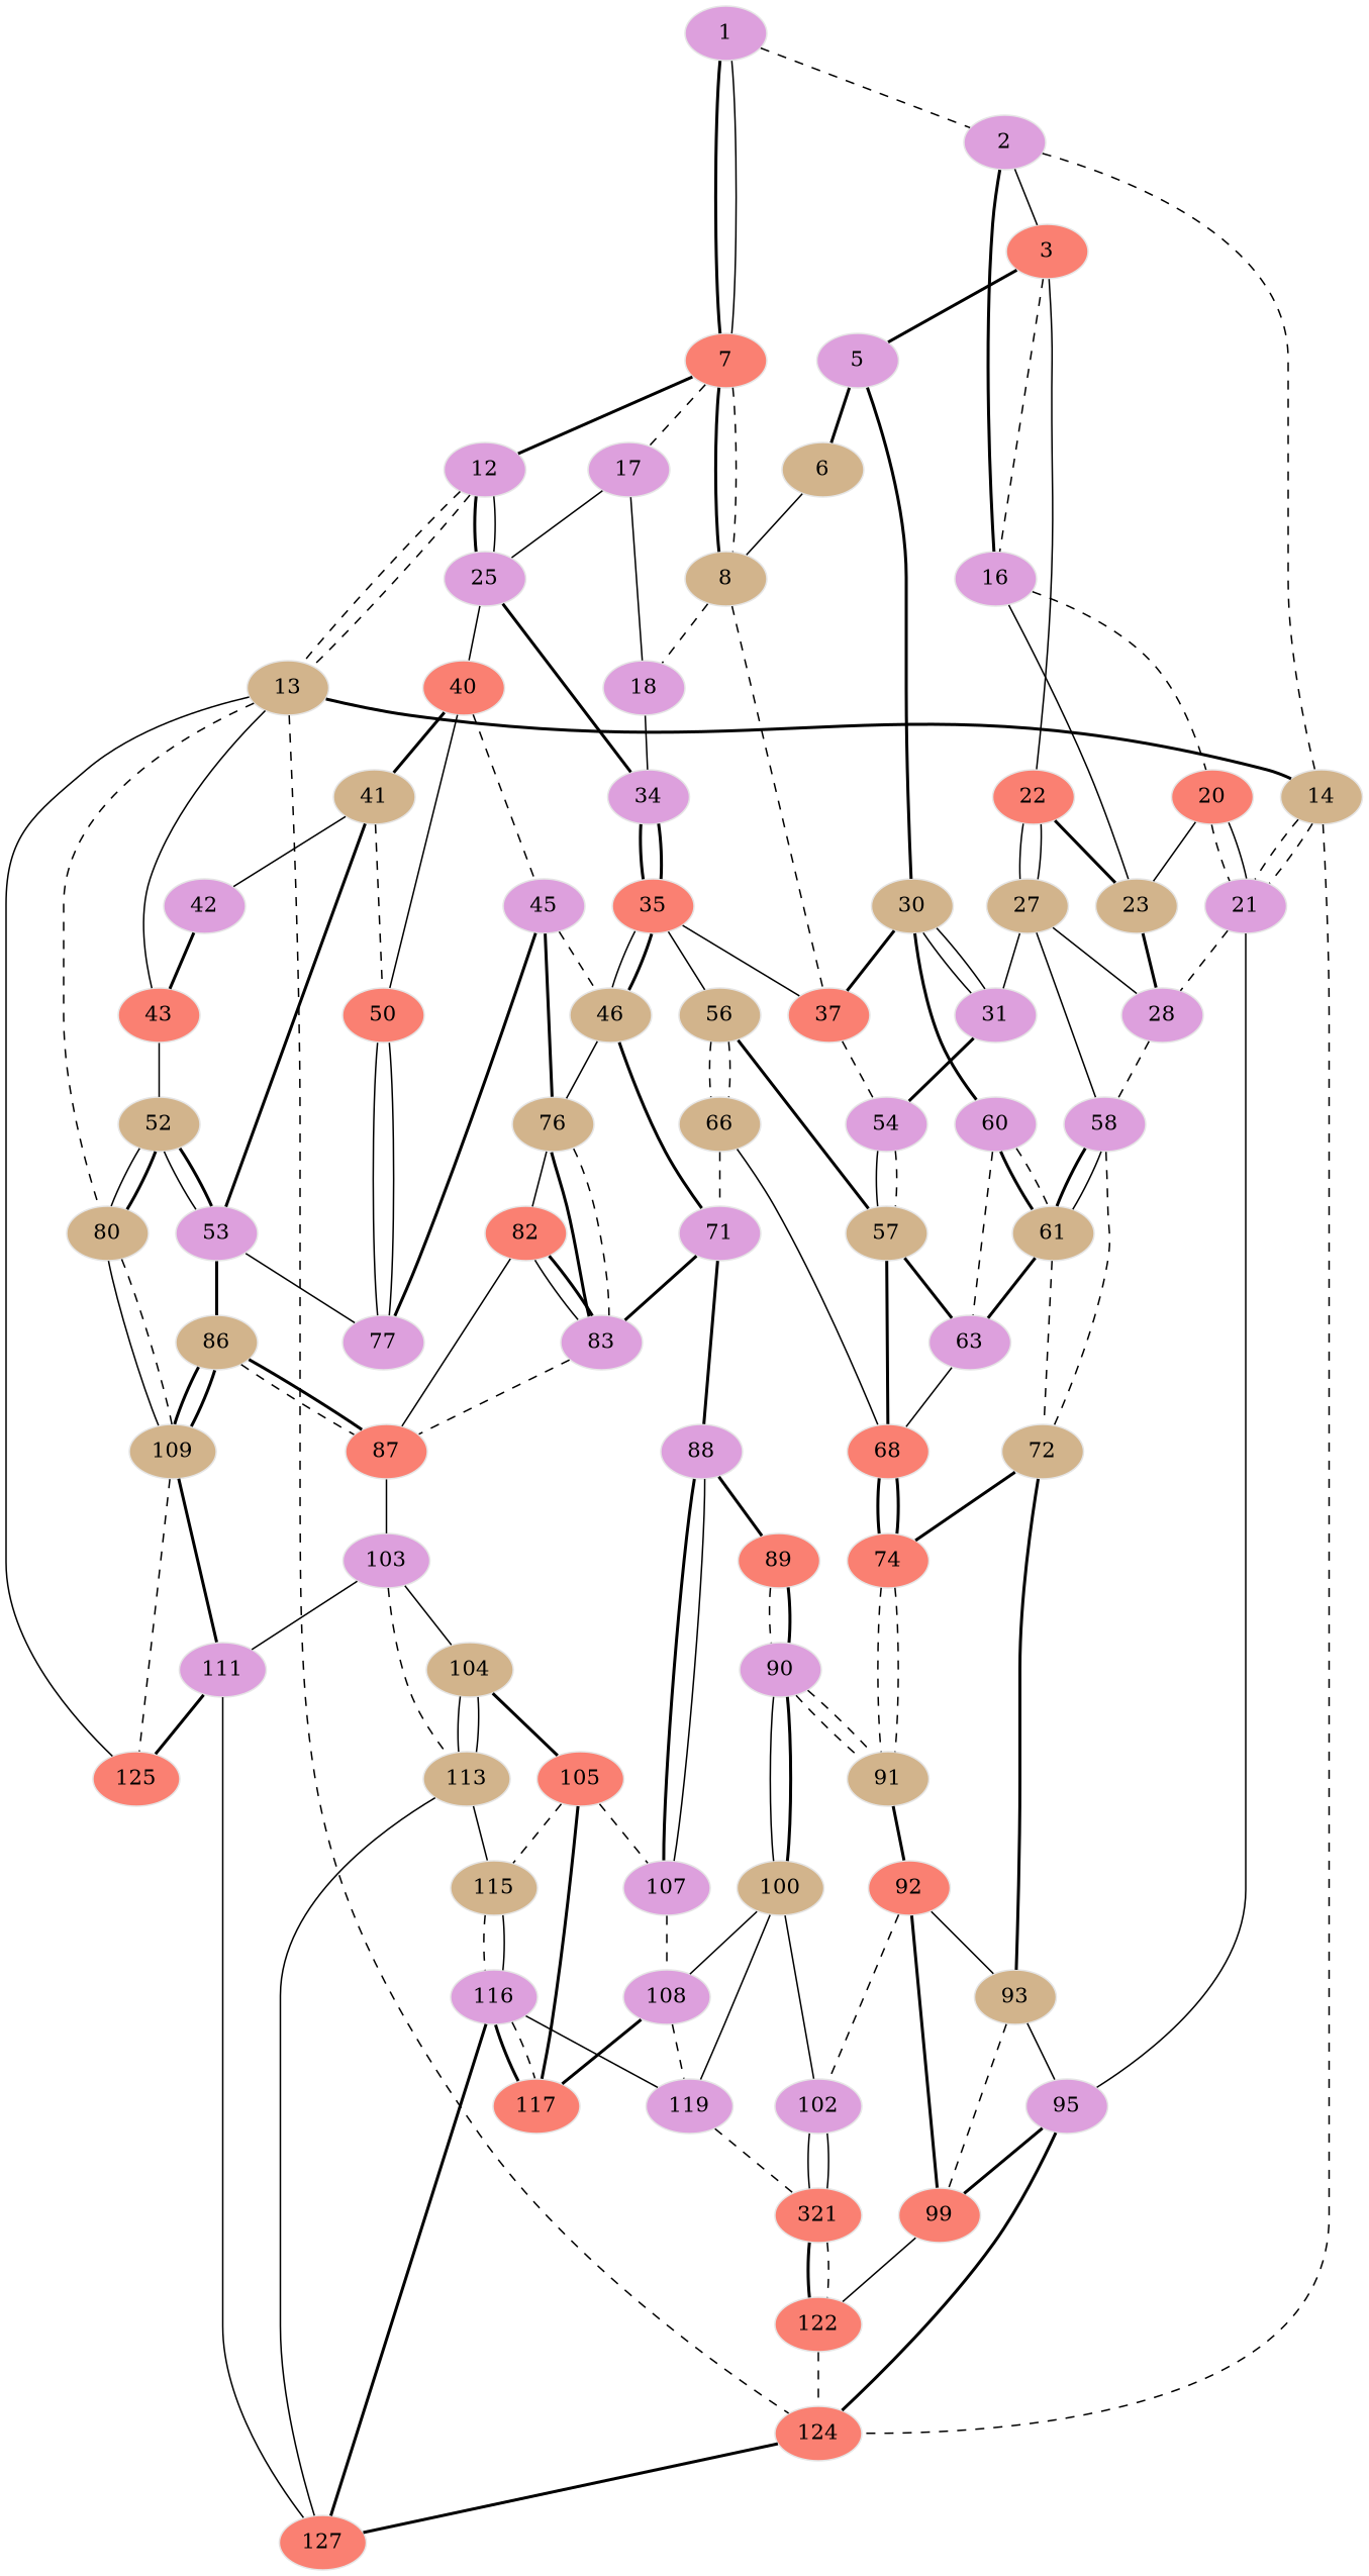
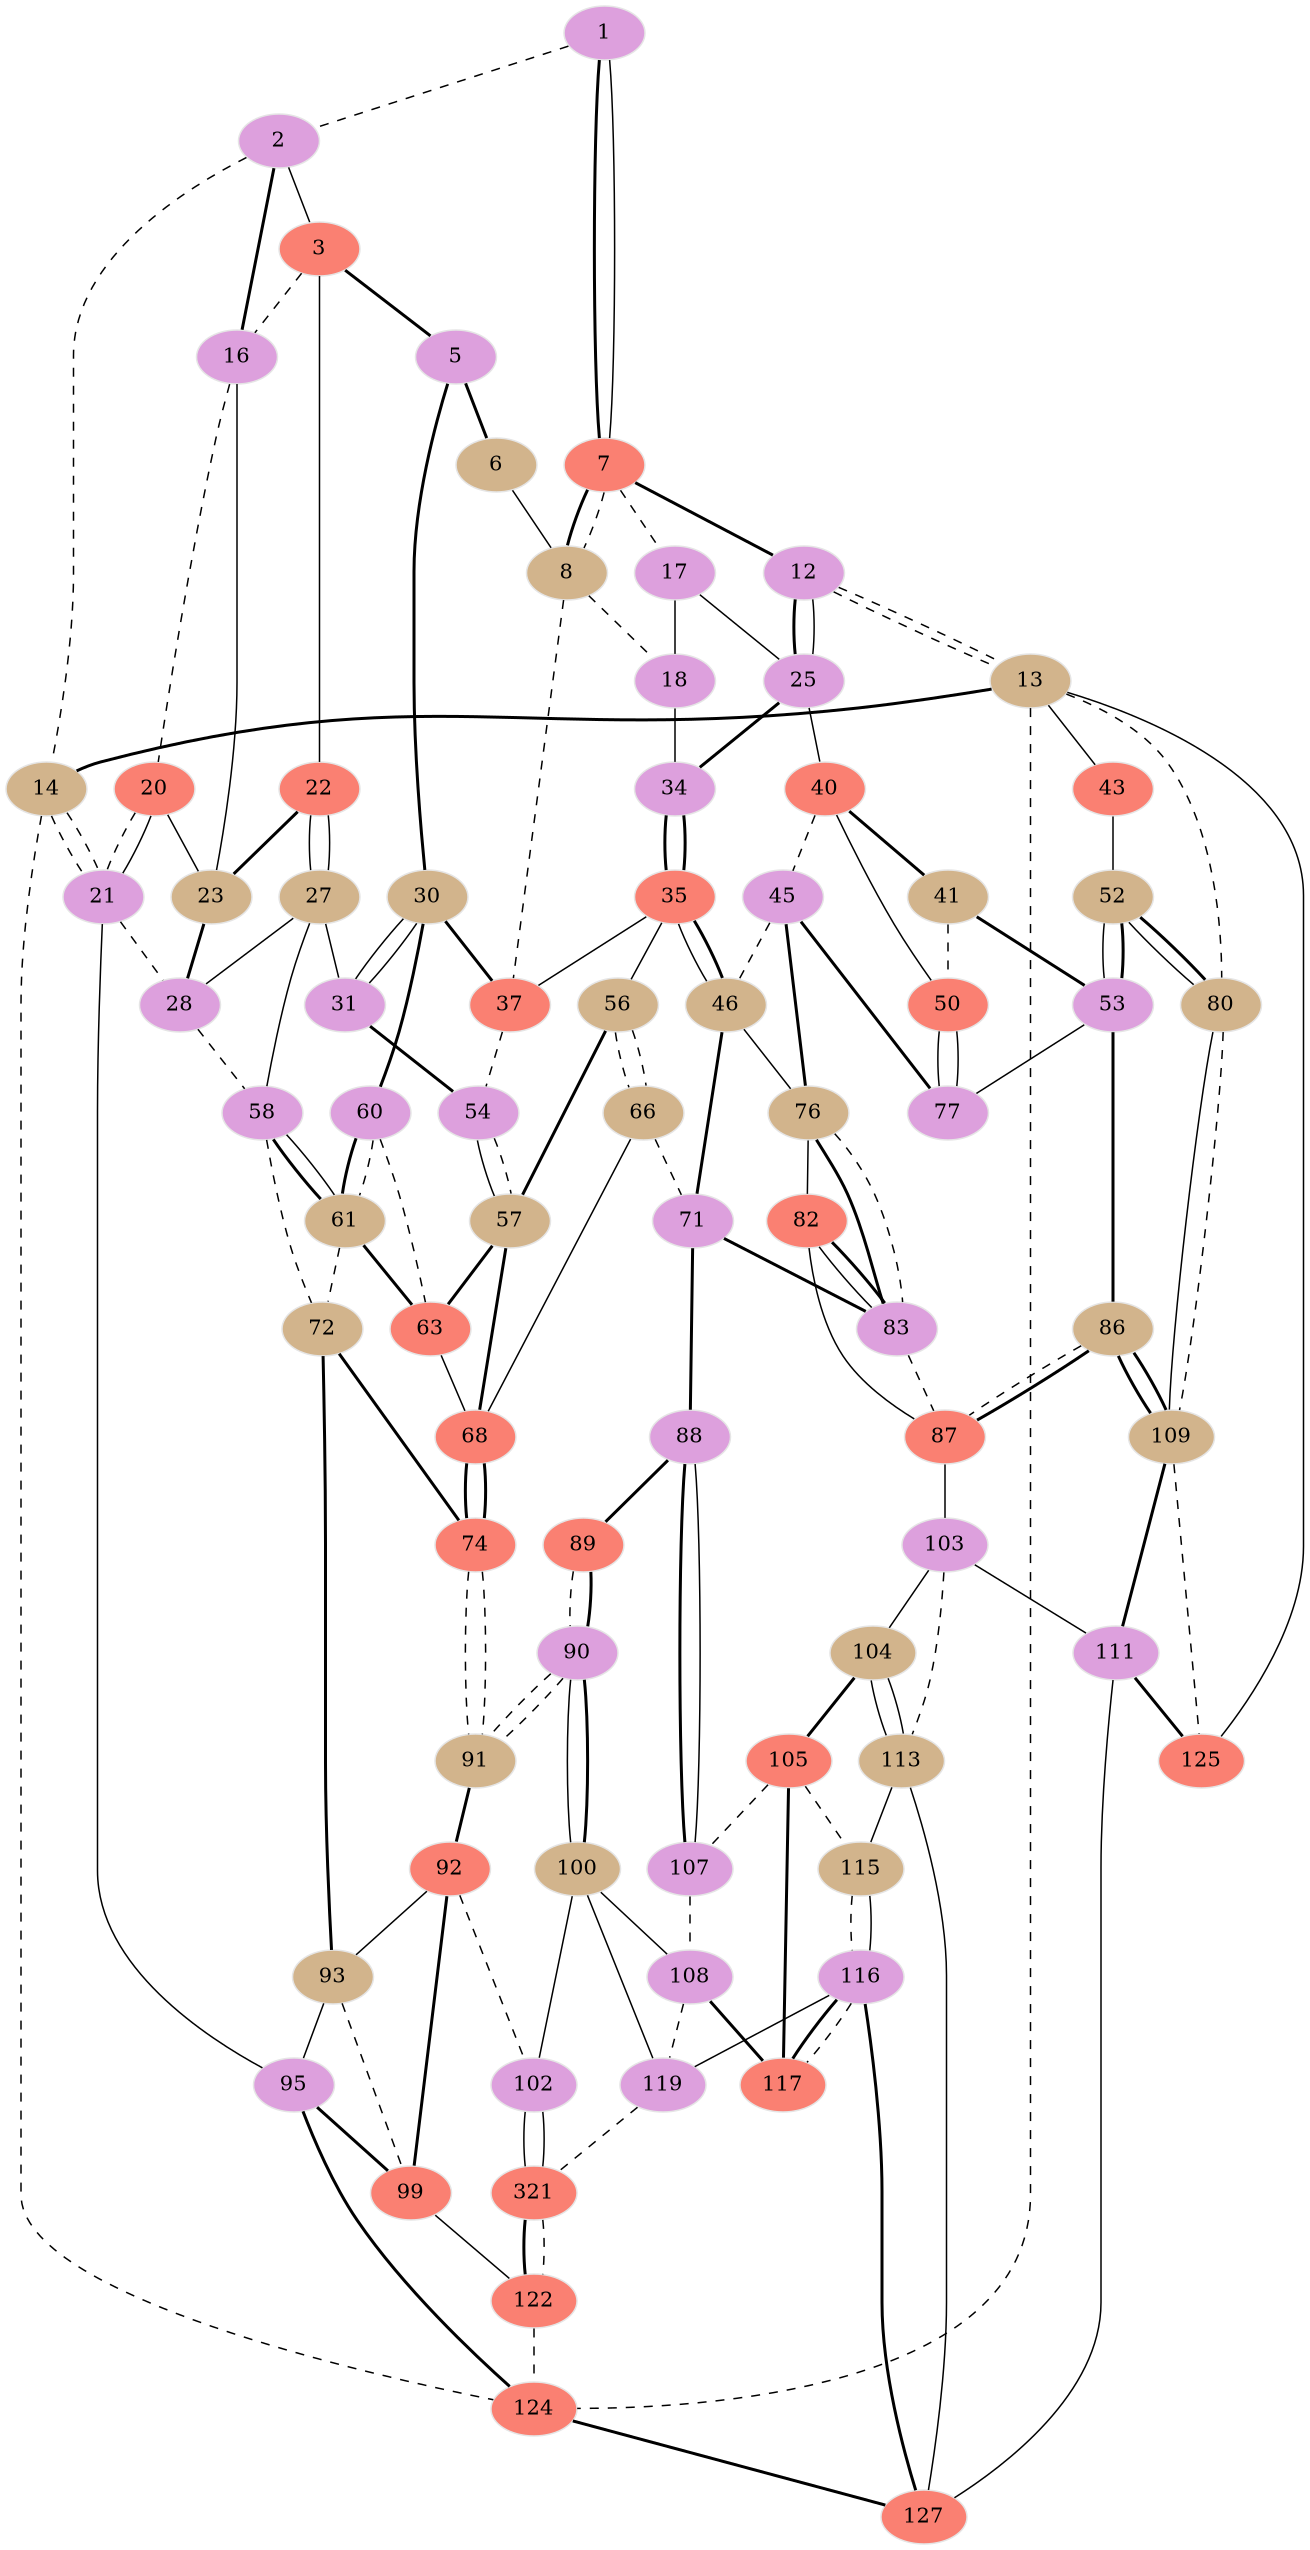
  graph {
    node [color=gray90 fillcolor=plum style=filled]
    edge [style=solid]
    2 [super="+15"]
    1
    7 [fillcolor=salmon super="+11"]
    3 [fillcolor=salmon super="+4"]
    14 [fillcolor=tan]
    16 [super="+19"]
    8 [fillcolor=tan super="+9"]
    12
    17 [super="+26"]
    5 [super="+29"]
    22 [fillcolor=salmon]
    124 [fillcolor=salmon super="+131"]
    21 [super="+48"]
    20 [fillcolor=salmon]
    23 [fillcolor=tan super="+24"]
    6 [fillcolor=tan super="+10"]
    30 [fillcolor=tan]
    27 [fillcolor=tan super="+32"]
    37 [fillcolor=salmon super="+38"]
    31 [super="+55"]
    60
    18 [super="+33"]
    13 [fillcolor=tan super="+79"]
    25 [super="+39"]
    34
    54
    43 [fillcolor=salmon super="+51"]
    80 [fillcolor=tan]
    125 [fillcolor=salmon]
    40 [fillcolor=salmon super="+44"]
    52 [fillcolor=tan]
    109 [fillcolor=tan super="+110"]
    127 [fillcolor=salmon super="+128"]
    28 [super="+47"]
    95 [super="+96"]
    35 [fillcolor=salmon super="+36"]
    58 [super="+59"]
    99 [fillcolor=salmon super="+120"]
    41 [fillcolor=tan super="+49"]
    45 [super="+75"]
    50 [fillcolor=salmon]
    61 [fillcolor=tan super="+65"]
    72 [fillcolor=tan super="+73"]
    57 [fillcolor=tan super="+62"]
-   63 [super="+64"]
+   63 [fillcolor=salmon super="+64"]
    46 [fillcolor=tan super="+70"]
    56 [fillcolor=tan]
    76 [fillcolor=tan]
    71 [super="+85"]
    66 [fillcolor=tan super="+67"]
-   42
    53 [super="+81"]
    77 [super="+78"]
    86 [fillcolor=tan]
    83 [super="+84"]
    82 [fillcolor=salmon]
    88
    87 [fillcolor=salmon super="+97"]
    68 [fillcolor=salmon super="+69"]
    74 [fillcolor=salmon]
    93 [fillcolor=tan super="+94"]
    89 [fillcolor=salmon]
    90
    91 [fillcolor=tan]
    107
    92 [fillcolor=salmon super="+98"]
    111 [super="+126"]
    103 [super="+112"]
    104 [fillcolor=tan]
    113 [fillcolor=tan super="+114"]
    108 [super="+118"]
    100 [fillcolor=tan super="+101"]
    102
    119 [super="+130"]
    122 [fillcolor=salmon super="+123"]
    n76 [fillcolor=salmon label=321]
    117 [fillcolor=salmon]
    105 [fillcolor=salmon super="+106"]
    115 [fillcolor=tan]
    116 [super="+129"]
    2 -- 3
    2 -- 14 [style=dashed]
    2 -- 16 [style=bold]
    1 -- 2 [style=dashed]
    1 -- 7 [style=bold]
    1 -- 7
    7 -- 8 [style=bold]
    7 -- 8 [style=dashed]
    7 -- 12 [style=bold]
    7 -- 17 [style=dashed]
    3 -- 16 [style=dashed]
    3 -- 5 [style=bold]
    3 -- 22
    14 -- 124 [style=dashed]
    14 -- 21 [style=dashed]
    14 -- 21 [style=dashed]
    16 -- 20 [style=dashed]
    16 -- 23
    8 -- 37 [style=dashed]
    8 -- 18 [style=dashed]
    12 -- 13 [style=dashed]
    12 -- 13 [style=dashed]
    12 -- 25 [style=bold]
    12 -- 25
    17 -- 18 [weight=2]
    17 -- 25
    5 -- 6 [style=bold weight=2]
    5 -- 30 [style=bold]
    22 -- 23 [style=bold]
    22 -- 27
    22 -- 27
    124 -- 127 [style=bold]
    21 -- 28 [style=dashed]
    21 -- 95
    20 -- 21 [style=dashed]
    20 -- 21
    20 -- 23
    23 -- 28 [style=bold]
    6 -- 8
    30 -- 37 [style=bold]
    30 -- 31
    30 -- 31
    30 -- 60 [style=bold]
    27 -- 31
    27 -- 28
    27 -- 58
    37 -- 54 [style=dashed]
    31 -- 54 [style=bold]
    60 -- 61 [style=bold]
    60 -- 61 [style=dashed]
    60 -- 63 [style=dashed]
    18 -- 34
    13 -- 14 [style=bold]
    13 -- 124 [style=dashed]
    13 -- 43
    13 -- 80 [style=dashed]
    13 -- 125
    25 -- 34 [style=bold]
    25 -- 40
    34 -- 35 [style=bold]
    34 -- 35 [style=bold]
    54 -- 57
    54 -- 57 [style=dashed]
    43 -- 52
    80 -- 109
    80 -- 109 [style=dashed]
    40 -- 41 [style=bold]
    40 -- 45 [style=dashed]
    40 -- 50
    52 -- 80
    52 -- 80 [style=bold]
    52 -- 53
    52 -- 53 [style=bold]
    109 -- 125 [style=dashed]
    109 -- 111 [style=bold]
    28 -- 58 [style=dashed]
    95 -- 124 [style=bold]
    95 -- 99 [style=bold]
    35 -- 37
    35 -- 46
    35 -- 46 [style=bold]
    35 -- 56
    58 -- 61 [style=bold]
    58 -- 61
    58 -- 72 [style=dashed]
    99 -- 122
    41 -- 50 [style=dashed]
-   41 -- 42
    41 -- 53 [style=bold]
    45 -- 46 [style=dashed]
    45 -- 76 [style=bold]
    45 -- 77 [style=bold]
    50 -- 77
    50 -- 77
    61 -- 72 [style=dashed]
    61 -- 63 [style=bold]
    72 -- 74 [style=bold]
    72 -- 93 [style=bold]
    57 -- 63 [style=bold]
    57 -- 68 [style=bold]
    63 -- 68
    46 -- 76
    46 -- 71 [style=bold]
    56 -- 57 [style=bold]
    56 -- 66 [style=dashed]
    56 -- 66 [style=dashed]
    76 -- 83 [style=bold]
    76 -- 83 [style=dashed]
    76 -- 82
    71 -- 83 [style=bold]
    71 -- 88 [style=bold]
    66 -- 71 [style=dashed]
    66 -- 68
-   42 -- 43 [style=bold weight=2]
    53 -- 77
    53 -- 86 [style=bold]
    86 -- 109 [style=bold]
    86 -- 109 [style=bold]
    86 -- 87 [style=dashed]
    86 -- 87 [style=bold]
    83 -- 87 [style=dashed]
    82 -- 83
    82 -- 83 [style=bold]
    82 -- 87
    88 -- 89 [style=bold]
    88 -- 107 [style=bold]
    88 -- 107
    87 -- 103
    68 -- 74 [style=bold]
    68 -- 74 [style=bold]
    74 -- 91 [style=dashed]
    74 -- 91 [style=dashed]
    93 -- 95
    93 -- 99 [style=dashed]
    89 -- 90 [style=dashed]
    89 -- 90 [style=bold]
    90 -- 91 [style=dashed]
    90 -- 91 [style=dashed]
    90 -- 100
    90 -- 100 [style=bold]
    91 -- 92 [style=bold]
    107 -- 108 [style=dashed]
    92 -- 99 [style=bold]
    92 -- 93
    92 -- 102 [style=dashed]
    111 -- 125 [style=bold]
    111 -- 127
    103 -- 111
    103 -- 104
    103 -- 113 [style=dashed]
    104 -- 113
    104 -- 113
    104 -- 105 [style=bold]
    113 -- 127
    113 -- 115
    108 -- 119 [style=dashed]
    108 -- 117 [style=bold]
    100 -- 108
    100 -- 102
    100 -- 119
    102 -- n76
    102 -- n76
    119 -- n76 [style=dashed]
    122 -- 124 [style=dashed weight=2]
    n76 -- 122 [style=bold]
    n76 -- 122 [style=dashed]
    105 -- 107 [style=dashed]
    105 -- 117 [style=bold]
    105 -- 115 [style=dashed]
    115 -- 116 [style=dashed]
    115 -- 116
    116 -- 127 [style=bold]
    116 -- 119
    116 -- 117 [style=bold]
    116 -- 117 [style=dashed]
  }
